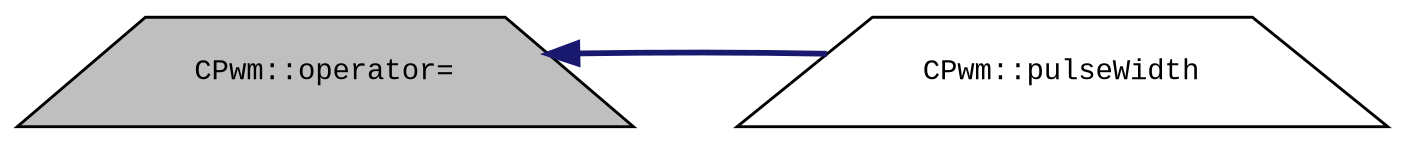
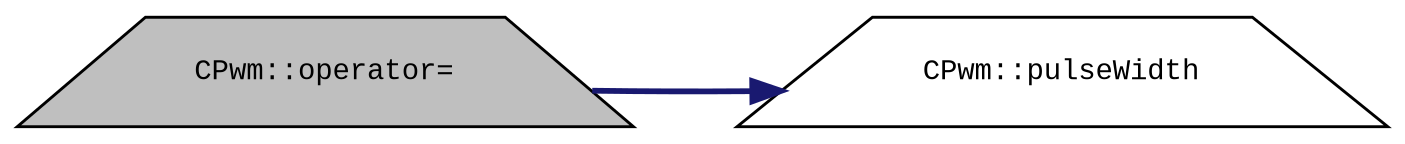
  digraph {
    rankdir=LR
    fontname="Liberation Mono"
    node [color=black fontname="Liberation Mono" fontsize=10 shape=trapezium style=filled]
    n1 [fillcolor=grey75 fontcolor=black height=0.2 label="CPwm::operator=" width=0.4]
    n2 [fillcolor=white height=0.2 label="CPwm::pulseWidth" width=0.4]
-   n2 -> n1 [color=midnightblue fontname="Liberation Mono" fontsize=10 labelfontname=Helvetica labelfontsize=10 style=bold]
+   n1 -> n2 [color=midnightblue fontname="Liberation Mono" fontsize=10 labelfontname=Helvetica labelfontsize=10 style=bold]
  }
